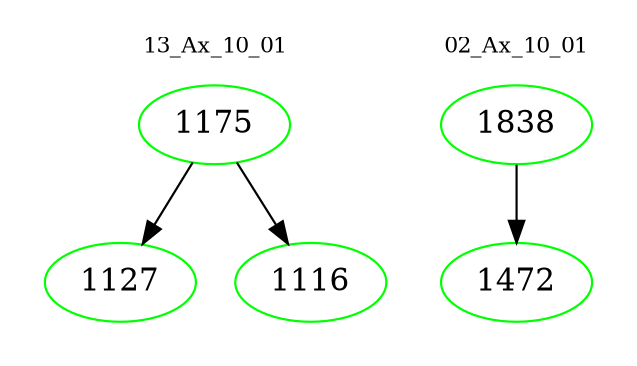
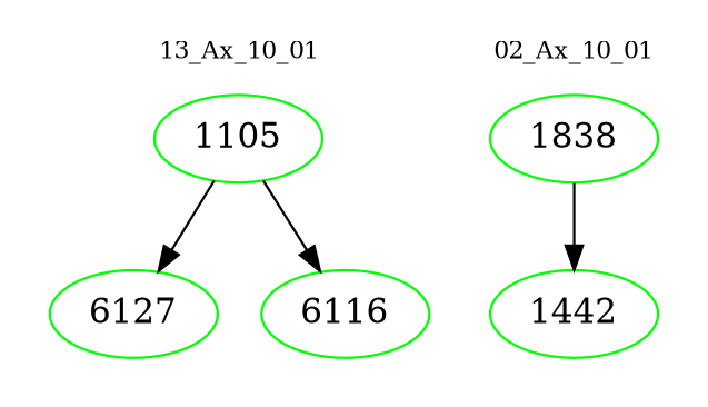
  digraph {
    node [color=green]
    edge [color=black]
-   n1 [label=1175]
-   n2 [label=1127]
-   n3 [label=1116]
+   n1 [label=1105]
+   n2 [label=6127]
+   n3 [label=6116]
    n4 [label=1838]
-   n5 [label=1472]
+   n5 [label=1442]
    subgraph cluster_1 {
      color=white
      fontsize=10
      label="13_Ax_10_01"
      n1
      n2
      n3
    }
    subgraph cluster_2 {
      color=white
      fontsize=10
      label="02_Ax_10_01"
      n4
      n5
    }
    n1 -> n2
    n1 -> n3
    n4 -> n5
  }
